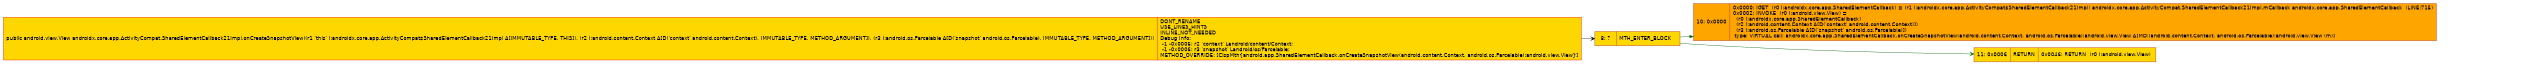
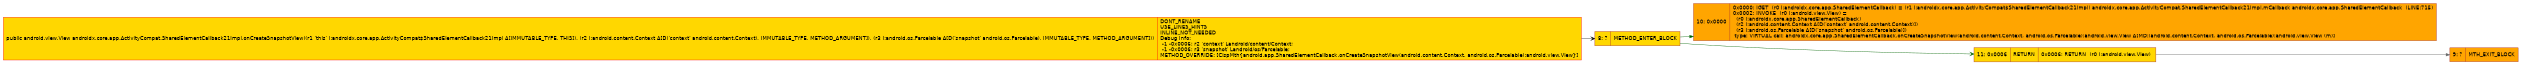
  digraph {
    fontname="DejaVu Sans"
    rankdir=LR
    node [color=brown fillcolor=gold fontname="DejaVu Sans" shape=record style=filled]
    edge [arrowhead=normal color=darkgreen fontname="DejaVu Sans"]
-   n1 [label="{8\:\ ?|MTH_ENTER_BLOCK\l}"]
+   n1 [label="{8\:\ ?|METHOD_ENTER_BLOCK\l}"]
    n2 [fillcolor=orange label="{10\:\ 0x0000|0x0000: IGET  (r0 I:androidx.core.app.SharedElementCallback) = (r1 I:androidx.core.app.ActivityCompat$SharedElementCallback21Impl) androidx.core.app.ActivityCompat.SharedElementCallback21Impl.mCallback androidx.core.app.SharedElementCallback  (LINE:715)\l0x0002: INVOKE  (r0 I:android.view.View) = \l  (r0 I:androidx.core.app.SharedElementCallback)\l  (r2 I:android.content.Context A[D('context' android.content.Context)])\l  (r3 I:android.os.Parcelable A[D('snapshot' android.os.Parcelable)])\l type: VIRTUAL call: androidx.core.app.SharedElementCallback.onCreateSnapshotView(android.content.Context, android.os.Parcelable):android.view.View A[MD:(android.content.Context, android.os.Parcelable):android.view.View (m)]\l}"]
-   n3 [label="{11\:\ 0x0006|RETURN\l|0x0046: RETURN  (r0 I:android.view.View) \l}"]
+   n3 [label="{11\:\ 0x0006|RETURN\l|0x0006: RETURN  (r0 I:android.view.View) \l}"]
+   n4 [fillcolor=orange label="{9\:\ ?|MTH_EXIT_BLOCK\l}"]
    n5 [color=red label="{public android.view.View androidx.core.app.ActivityCompat.SharedElementCallback21Impl.onCreateSnapshotView((r1 'this' I:androidx.core.app.ActivityCompat$SharedElementCallback21Impl A[IMMUTABLE_TYPE, THIS]), (r2 I:android.content.Context A[D('context' android.content.Context), IMMUTABLE_TYPE, METHOD_ARGUMENT]), (r3 I:android.os.Parcelable A[D('snapshot' android.os.Parcelable), IMMUTABLE_TYPE, METHOD_ARGUMENT]))  | DONT_RENAME\lUSE_LINES_HINTS\lINLINE_NOT_NEEDED\lDebug Info:\l  \-1 \-0x0006: r2 'context' Landroid\/content\/Context;\l  \-1 \-0x0006: r3 'snapshot' Landroid\/os\/Parcelable;\lMETHOD_OVERRIDE: [ClspMth\{android.app.SharedElementCallback.onCreateSnapshotView(android.content.Context, android.os.Parcelable):android.view.View\}]\l}"]
    n1 -> n2
    n1 -> n3 [arrowhead=vee]
+   n3 -> n4 [color=gray40]
    n5 -> n1 [arrowhead=vee color=black]
  }
